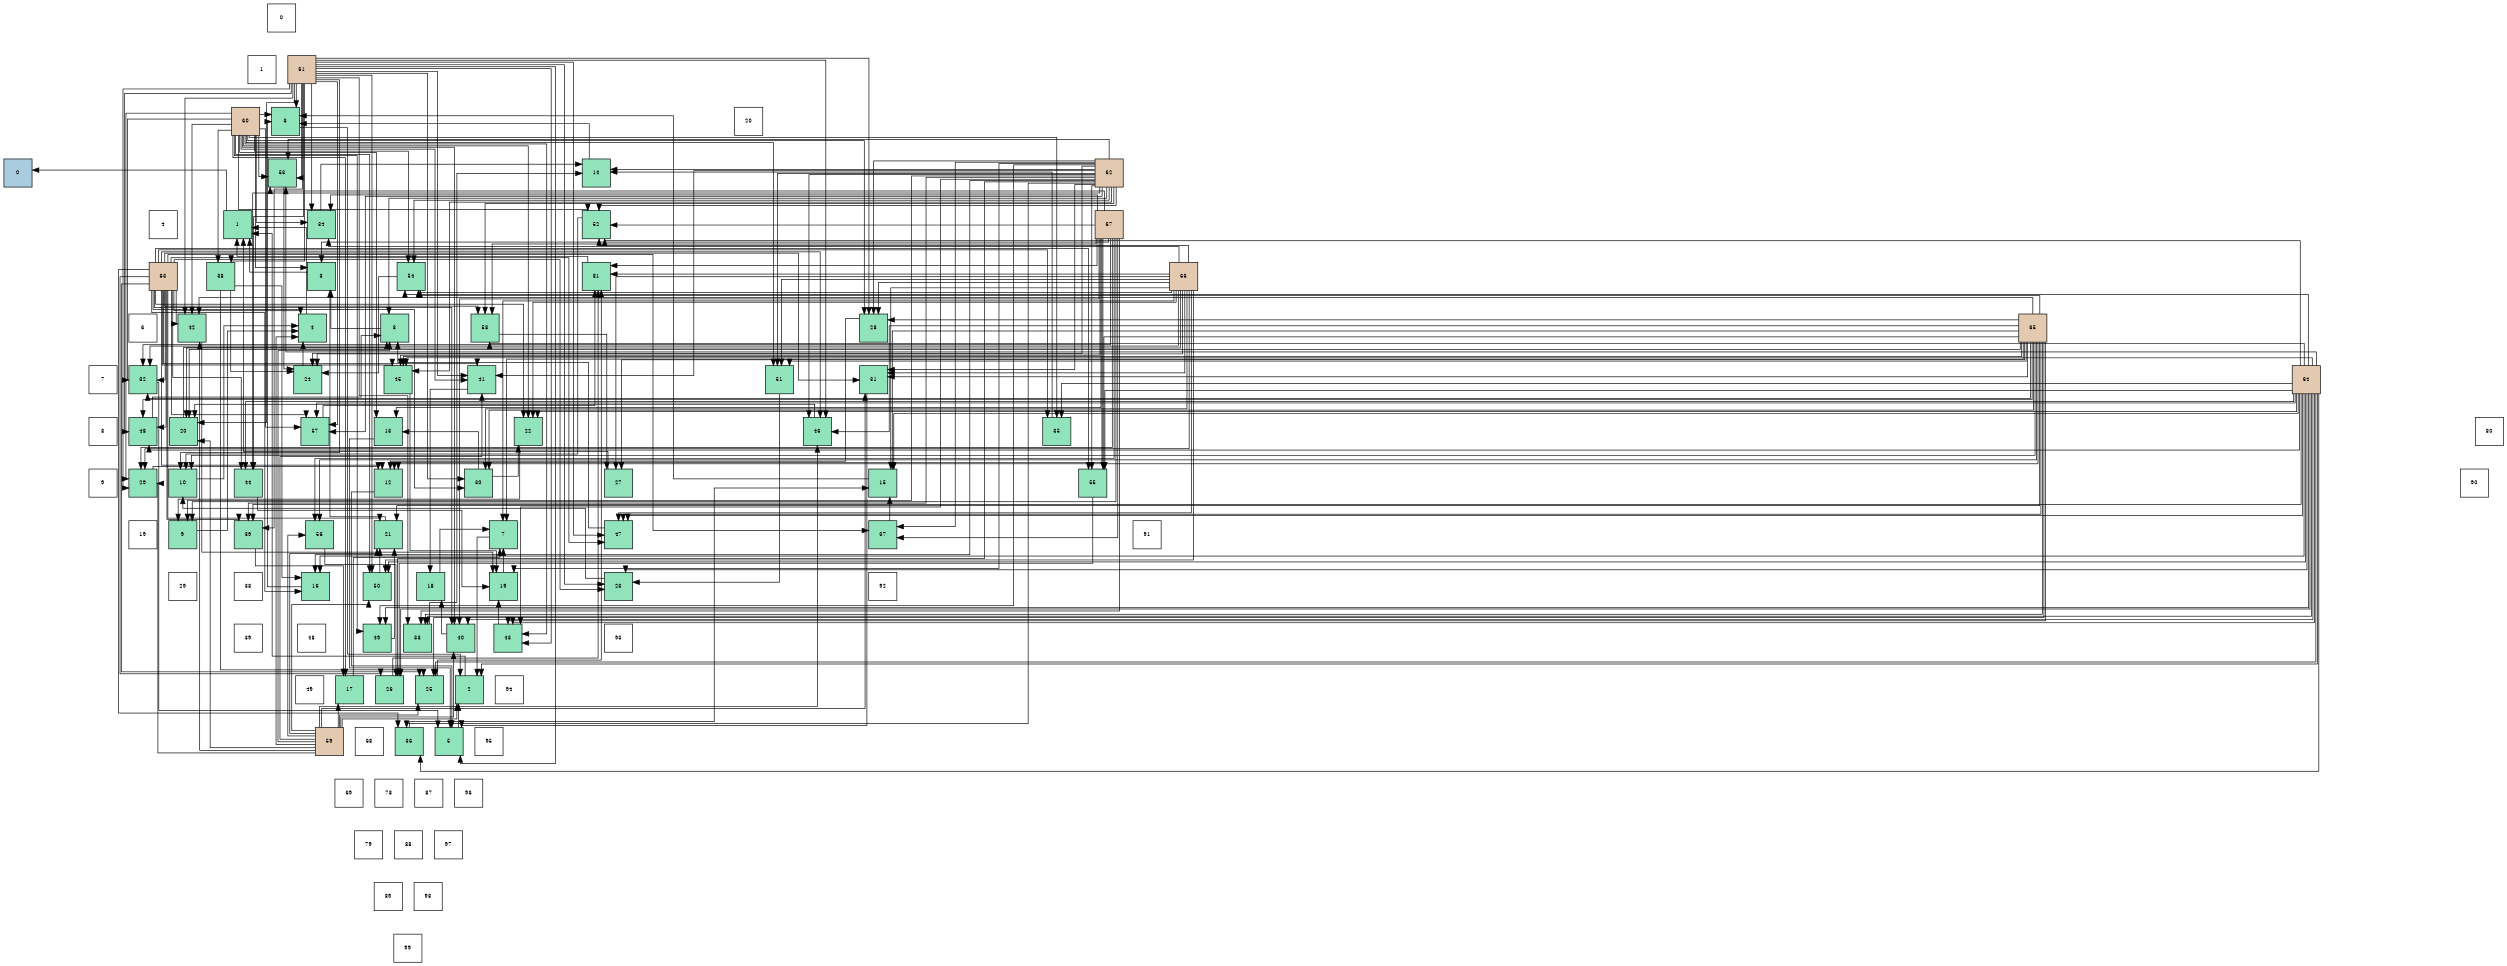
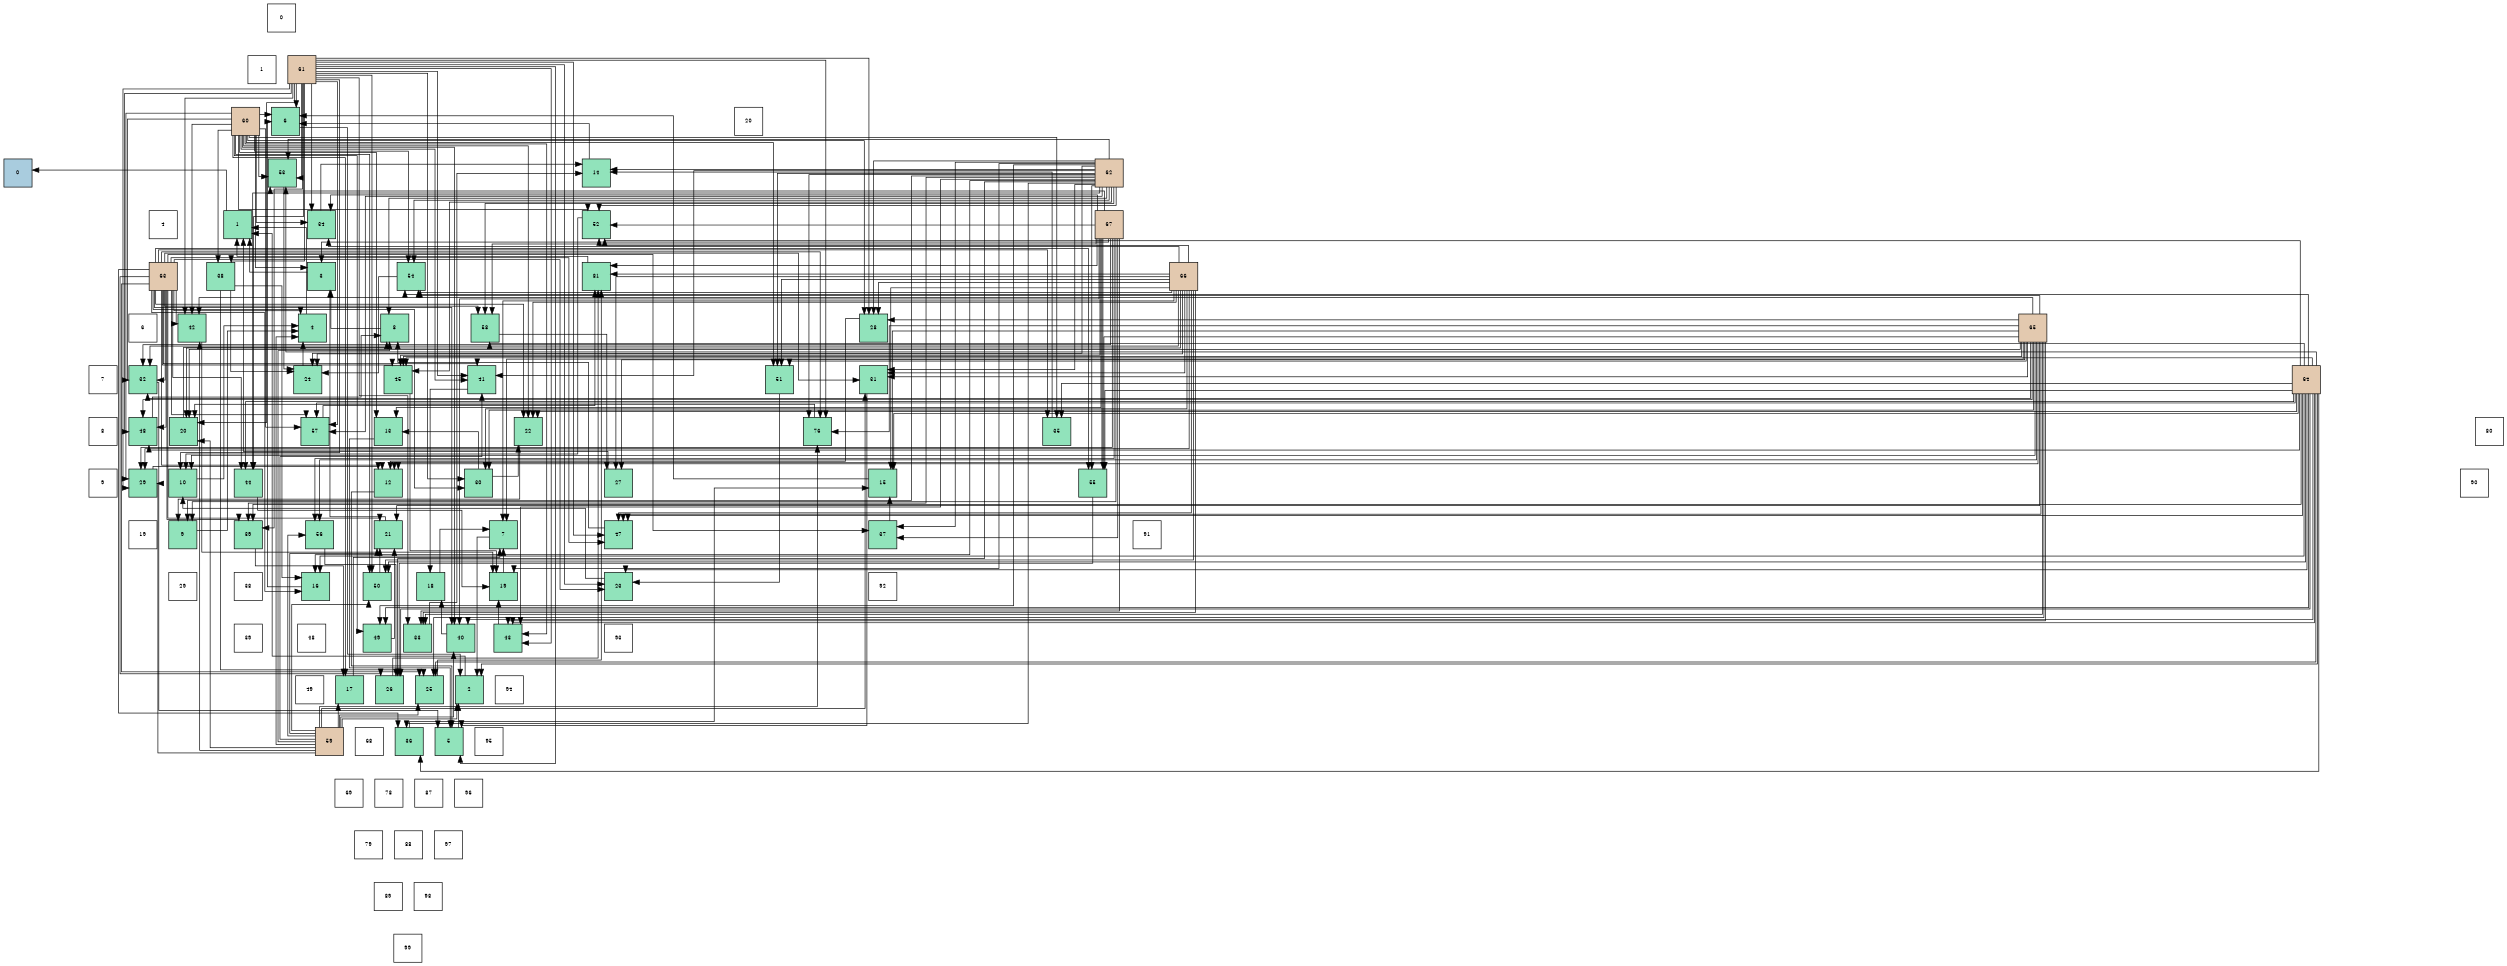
  digraph {
    rank=same
    rankdir=TB
    splines=ortho
    node [fillcolor="#91e3bb" fixedsize=true fontsize=8 shape=square style=filled]
    edge [constraint=false style=vis]
    n1 [fillcolor="#ffffff" label=0 width=0.6]
    n2 [fillcolor="#ffffff" label=1 width=0.6]
    n3 [fillcolor="#e3c9af" label=61 width=0.6]
    n4 [fillcolor="#e3c9af" label=60 width=0.6]
    n5 [label=6 width=0.6]
    n6 [label=53 width=0.6]
    n7 [label=38 width=0.6]
    n8 [label=42 width=0.6]
    n9 [label=29 width=0.6]
    n10 [label=34 width=0.6]
    n11 [label=57 width=0.6]
    n12 [label=41 width=0.6]
    n13 [label=28 width=0.6]
    n14 [label=50 width=0.6]
    n15 [label=43 width=0.6]
    n16 [label=48 width=0.6]
    n17 [label=44 width=0.6]
    n18 [label=39 width=0.6]
    n19 [label=30 width=0.6]
-   n20 [label=46 width=0.6]
+   n20 [label=76 width=0.6]
    n21 [label=47 width=0.6]
    n22 [label=23 width=0.6]
    n23 [fillcolor="#ffffff" label=20 width=0.6]
    n24 [label=20 width=0.6]
    n25 [label=10 width=0.6]
    n26 [label=33 width=0.6]
    n27 [label=5 width=0.6]
    n28 [fillcolor="#a9ccde" label=0 width=0.6]
    n29 [label=32 width=0.6]
    n30 [label=3 width=0.6]
    n31 [label=52 width=0.6]
    n32 [label=54 width=0.6]
    n33 [label=13 width=0.6]
    n34 [label=51 width=0.6]
    n35 [label=22 width=0.6]
    n36 [label=49 width=0.6]
    n37 [label=17 width=0.6]
    n38 [label=35 width=0.6]
    n39 [label=40 width=0.6]
    n40 [label=14 width=0.6]
    n41 [label=2 width=0.6]
    n42 [fillcolor="#ffffff" label=4 width=0.6]
    n43 [label=1 width=0.6]
    n44 [label=24 width=0.6]
    n45 [label=4 width=0.6]
    n46 [label=16 width=0.6]
    n47 [label=25 width=0.6]
    n48 [label=19 width=0.6]
    n49 [label=12 width=0.6]
    n50 [fillcolor="#ffffff" label=19 width=0.6]
    n51 [label=9 width=0.6]
    n52 [label=8 width=0.6]
    n53 [label=81 width=0.6]
    n54 [label=58 width=0.6]
    n55 [label=18 width=0.6]
    n56 [label=31 width=0.6]
    n57 [label=27 width=0.6]
    n58 [label=21 width=0.6]
    n59 [label=26 width=0.6]
    n60 [fillcolor="#e3c9af" label=59 width=0.6]
    n61 [label=7 width=0.6]
    n62 [fillcolor="#ffffff" label=68 width=0.6]
    n63 [label=55 width=0.6]
    n64 [label=15 width=0.6]
    n65 [fillcolor="#ffffff" label=94 width=0.6]
    n66 [fillcolor="#e3c9af" label=63 width=0.6]
    n67 [fillcolor="#ffffff" label=6 width=0.6]
    n68 [label=45 width=0.6]
    n69 [label=36 width=0.6]
    n70 [label=37 width=0.6]
    n71 [fillcolor="#ffffff" label=7 width=0.6]
    n72 [label=56 width=0.6]
    n73 [fillcolor="#ffffff" label=38 width=0.6]
    n74 [fillcolor="#ffffff" label=48 width=0.6]
    n75 [fillcolor="#ffffff" label=78 width=0.6]
    n76 [fillcolor="#ffffff" label=87 width=0.6]
    n77 [fillcolor="#ffffff" label=91 width=0.6]
    n78 [fillcolor="#ffffff" label=92 width=0.6]
    n79 [fillcolor="#ffffff" label=93 width=0.6]
    n80 [fillcolor="#ffffff" label=8 width=0.6]
    n81 [fillcolor="#ffffff" label=9 width=0.6]
    n82 [fillcolor="#ffffff" label=29 width=0.6]
    n83 [fillcolor="#e3c9af" label=62 width=0.6]
    n84 [fillcolor="#ffffff" label=96 width=0.6]
    n85 [fillcolor="#ffffff" label=95 width=0.6]
    n86 [fillcolor="#ffffff" label=39 width=0.6]
    n87 [fillcolor="#e3c9af" label=67 width=0.6]
    n88 [fillcolor="#ffffff" label=49 width=0.6]
    n89 [fillcolor="#e3c9af" label=66 width=0.6]
    n90 [fillcolor="#e3c9af" label=65 width=0.6]
    n91 [fillcolor="#ffffff" label=69 width=0.6]
    n92 [fillcolor="#e3c9af" label=64 width=0.6]
    n93 [fillcolor="#ffffff" label=79 width=0.6]
    n94 [fillcolor="#ffffff" label=80 width=0.6]
    n95 [fillcolor="#ffffff" label=88 width=0.6]
    n96 [fillcolor="#ffffff" label=89 width=0.6]
    n97 [fillcolor="#ffffff" label=90 width=0.6]
    n98 [fillcolor="#ffffff" label=97 width=0.6]
    n99 [fillcolor="#ffffff" label=98 width=0.6]
    n100 [fillcolor="#ffffff" label=99 width=0.6]
    n1 -> n2 [constraint=true style=invis]
    n1 -> n3 [constraint=true style=invis]
    n2 -> n4 [constraint=true style=invis]
    n2 -> n5 [constraint=true style=invis]
    n3 -> n5
    n3 -> n5 [constraint=true style=invis]
    n3 -> n6
    n3 -> n7
    n3 -> n8
    n3 -> n9
    n3 -> n10
    n3 -> n11
    n3 -> n12
    n3 -> n13
    n3 -> n14
    n3 -> n15
    n3 -> n16
    n3 -> n17
    n3 -> n18
    n3 -> n19
    n3 -> n20
    n3 -> n21
    n3 -> n22
    n3 -> n23 [constraint=true style=invis]
    n3 -> n24
    n3 -> n25
    n3 -> n26
    n3 -> n27
    n4 -> n5
    n4 -> n6
    n4 -> n6 [constraint=true style=invis]
    n4 -> n7
    n4 -> n8
    n4 -> n9
    n4 -> n10
    n4 -> n11
    n4 -> n12
    n4 -> n13
    n4 -> n14
    n4 -> n15
    n4 -> n28 [constraint=true style=invis]
    n4 -> n29
    n4 -> n30
    n4 -> n31
    n4 -> n32
    n4 -> n33
    n4 -> n34
    n4 -> n35
    n4 -> n36
    n4 -> n37
    n4 -> n38
    n4 -> n39
    n5 -> n6 [constraint=true style=invis]
    n5 -> n40 [constraint=true style=invis]
    n5 -> n41
    n6 -> n10 [constraint=true style=invis]
    n6 -> n43 [constraint=true style=invis]
    n6 -> n44
    n7 -> n8 [constraint=true style=invis]
    n7 -> n44
    n7 -> n45 [constraint=true style=invis]
    n7 -> n46
    n7 -> n47
    n8 -> n29 [constraint=true style=invis]
    n8 -> n44 [constraint=true style=invis]
    n8 -> n48
    n9 -> n49
    n9 -> n50 [constraint=true style=invis]
    n9 -> n51 [constraint=true style=invis]
    n10 -> n30 [constraint=true style=invis]
    n10 -> n32 [constraint=true style=invis]
    n10 -> n40
    n11 -> n17 [constraint=true style=invis]
    n11 -> n49 [constraint=true style=invis]
    n11 -> n53
    n12 -> n33 [constraint=true style=invis]
    n12 -> n35 [constraint=true style=invis]
    n12 -> n55
    n13 -> n34 [constraint=true style=invis]
    n13 -> n49
    n13 -> n56 [constraint=true style=invis]
    n14 -> n26 [constraint=true style=invis]
    n14 -> n36 [constraint=true style=invis]
    n14 -> n58
    n15 -> n41 [constraint=true style=invis]
    n15 -> n48
    n15 -> n65 [constraint=true style=invis]
    n16 -> n9 [constraint=true style=invis]
    n16 -> n25 [constraint=true style=invis]
    n16 -> n52
    n17 -> n18 [constraint=true style=invis]
    n17 -> n48
    n17 -> n72 [constraint=true style=invis]
    n18 -> n37
    n18 -> n46 [constraint=true style=invis]
    n18 -> n73 [constraint=true style=invis]
    n19 -> n33
    n19 -> n35
    n19 -> n58 [constraint=true style=invis]
    n19 -> n61 [constraint=true style=invis]
    n20 -> n24
    n20 -> n57 [constraint=true style=invis]
    n20 -> n64 [constraint=true style=invis]
    n21 -> n22 [constraint=true style=invis]
    n21 -> n48 [constraint=true style=invis]
    n21 -> n52
    n22 -> n15 [constraint=true style=invis]
    n22 -> n25
    n22 -> n79 [constraint=true style=invis]
    n23 -> n40 [constraint=true style=invis]
    n23 -> n83 [constraint=true style=invis]
    n24 -> n17 [constraint=true style=invis]
    n24 -> n25 [constraint=true style=invis]
    n24 -> n52
    n25 -> n18 [constraint=true style=invis]
    n25 -> n45
    n25 -> n51 [constraint=true style=invis]
    n26 -> n40
    n26 -> n47 [constraint=true style=invis]
    n26 -> n59 [constraint=true style=invis]
    n27 -> n41
    n27 -> n76 [constraint=true style=invis]
    n27 -> n84 [constraint=true style=invis]
    n28 -> n42 [constraint=true style=invis]
    n28 -> n43 [constraint=true style=invis]
    n29 -> n16 [constraint=true style=invis]
    n29 -> n24 [constraint=true style=invis]
    n29 -> n27
    n30 -> n43
    n30 -> n45 [constraint=true style=invis]
    n30 -> n52 [constraint=true style=invis]
    n31 -> n25
    n31 -> n32 [constraint=true style=invis]
    n31 -> n53 [constraint=true style=invis]
    n32 -> n44
    n32 -> n52 [constraint=true style=invis]
    n32 -> n54 [constraint=true style=invis]
    n33 -> n19 [constraint=true style=invis]
    n33 -> n27
    n33 -> n49 [constraint=true style=invis]
    n34 -> n20 [constraint=true style=invis]
    n34 -> n22
    n34 -> n35 [constraint=true style=invis]
    n35 -> n19 [constraint=true style=invis]
    n35 -> n51
    n35 -> n57 [constraint=true style=invis]
    n36 -> n37 [constraint=true style=invis]
    n36 -> n58
    n36 -> n59 [constraint=true style=invis]
    n37 -> n60 [constraint=true style=invis]
    n37 -> n61
    n37 -> n62 [constraint=true style=invis]
    n38 -> n40
    n38 -> n63 [constraint=true style=invis]
    n38 -> n64 [constraint=true style=invis]
    n39 -> n41 [constraint=true style=invis]
    n39 -> n47 [constraint=true style=invis]
    n39 -> n55
    n40 -> n5
    n40 -> n10 [constraint=true style=invis]
    n40 -> n31 [constraint=true style=invis]
    n41 -> n27 [constraint=true style=invis]
    n41 -> n43
    n41 -> n85 [constraint=true style=invis]
    n42 -> n7 [constraint=true style=invis]
    n42 -> n66 [constraint=true style=invis]
    n43 -> n7 [constraint=true style=invis]
    n43 -> n28
    n43 -> n30 [constraint=true style=invis]
    n44 -> n11 [constraint=true style=invis]
    n44 -> n24 [constraint=true style=invis]
    n44 -> n45
    n45 -> n43
    n45 -> n44 [constraint=true style=invis]
    n45 -> n68 [constraint=true style=invis]
    n46 -> n5
    n46 -> n36 [constraint=true style=invis]
    n46 -> n74 [constraint=true style=invis]
    n47 -> n27 [constraint=true style=invis]
    n47 -> n53
    n47 -> n69 [constraint=true style=invis]
    n48 -> n15 [constraint=true style=invis]
    n48 -> n39 [constraint=true style=invis]
    n48 -> n61
    n49 -> n27
    n49 -> n58 [constraint=true style=invis]
    n49 -> n72 [constraint=true style=invis]
    n50 -> n82 [constraint=true style=invis]
    n51 -> n45
    n51 -> n73 [constraint=true style=invis]
    n51 -> n82 [constraint=true style=invis]
    n52 -> n12 [constraint=true style=invis]
    n52 -> n30
    n52 -> n68 [constraint=true style=invis]
    n53 -> n13 [constraint=true style=invis]
    n53 -> n43
    n53 -> n54 [constraint=true style=invis]
    n54 -> n12 [constraint=true style=invis]
    n54 -> n34 [constraint=true style=invis]
    n54 -> n57
    n55 -> n26 [constraint=true style=invis]
    n55 -> n39 [constraint=true style=invis]
    n55 -> n61
    n56 -> n20 [constraint=true style=invis]
    n56 -> n27
    n56 -> n38 [constraint=true style=invis]
    n57 -> n21 [constraint=true style=invis]
    n57 -> n43
    n57 -> n61 [constraint=true style=invis]
    n58 -> n14 [constraint=true style=invis]
    n58 -> n30
    n58 -> n55 [constraint=true style=invis]
    n59 -> n53
    n59 -> n62 [constraint=true style=invis]
    n59 -> n69 [constraint=true style=invis]
    n60 -> n8
    n60 -> n9
    n60 -> n12
    n60 -> n14
    n60 -> n20
    n60 -> n24
    n60 -> n37
    n60 -> n39
    n60 -> n41
    n60 -> n45
    n60 -> n47
    n60 -> n52
    n60 -> n56
    n60 -> n58
    n60 -> n72
    n60 -> n91 [constraint=true style=invis]
    n61 -> n41
    n61 -> n48 [constraint=true style=invis]
    n61 -> n55 [constraint=true style=invis]
    n62 -> n75 [constraint=true style=invis]
    n62 -> n91 [constraint=true style=invis]
    n63 -> n59
    n63 -> n70 [constraint=true style=invis]
    n63 -> n77 [constraint=true style=invis]
    n64 -> n5
    n64 -> n21 [constraint=true style=invis]
    n64 -> n70 [constraint=true style=invis]
    n65 -> n85 [constraint=true style=invis]
    n66 -> n8
    n66 -> n8 [constraint=true style=invis]
    n66 -> n11
    n66 -> n12
    n66 -> n16
    n66 -> n17
    n66 -> n18
    n66 -> n19
    n66 -> n20
    n66 -> n21
    n66 -> n22
    n66 -> n29
    n66 -> n35
    n66 -> n38
    n66 -> n39
    n66 -> n45
    n66 -> n46
    n66 -> n47
    n66 -> n49
    n66 -> n54
    n66 -> n56
    n66 -> n58
    n66 -> n59
    n66 -> n63
    n66 -> n67 [constraint=true style=invis]
    n66 -> n68
    n66 -> n69
    n66 -> n70
    n67 -> n29 [constraint=true style=invis]
    n67 -> n71 [constraint=true style=invis]
    n68 -> n11 [constraint=true style=invis]
    n68 -> n33 [constraint=true style=invis]
    n68 -> n48
    n69 -> n64
    n69 -> n75 [constraint=true style=invis]
    n69 -> n76 [constraint=true style=invis]
    n70 -> n22 [constraint=true style=invis]
    n70 -> n64
    n70 -> n78 [constraint=true style=invis]
    n71 -> n16 [constraint=true style=invis]
    n71 -> n80 [constraint=true style=invis]
    n72 -> n14 [constraint=true style=invis]
    n72 -> n46 [constraint=true style=invis]
    n72 -> n59
    n73 -> n74 [constraint=true style=invis]
    n73 -> n86 [constraint=true style=invis]
    n74 -> n37 [constraint=true style=invis]
    n74 -> n88 [constraint=true style=invis]
    n75 -> n93 [constraint=true style=invis]
    n75 -> n95 [constraint=true style=invis]
    n76 -> n95 [constraint=true style=invis]
    n76 -> n98 [constraint=true style=invis]
    n77 -> n78 [constraint=true style=invis]
    n78 -> n79 [constraint=true style=invis]
    n79 -> n65 [constraint=true style=invis]
    n80 -> n9 [constraint=true style=invis]
    n80 -> n81 [constraint=true style=invis]
    n81 -> n50 [constraint=true style=invis]
    n82 -> n86 [constraint=true style=invis]
    n83 -> n6
    n83 -> n11
    n83 -> n12
    n83 -> n13
    n83 -> n15
    n83 -> n17
    n83 -> n18
    n83 -> n20
    n83 -> n31
    n83 -> n31 [constraint=true style=invis]
    n83 -> n32
    n83 -> n34
    n83 -> n36
    n83 -> n40
    n83 -> n44
    n83 -> n46
    n83 -> n48
    n83 -> n51
    n83 -> n52
    n83 -> n54
    n83 -> n56
    n83 -> n59
    n83 -> n63
    n83 -> n68
    n83 -> n69
    n83 -> n70
    n83 -> n87 [constraint=true style=invis]
    n84 -> n98 [constraint=true style=invis]
    n85 -> n84 [constraint=true style=invis]
    n86 -> n88 [constraint=true style=invis]
    n87 -> n6
    n87 -> n9
    n87 -> n10
    n87 -> n26
    n87 -> n29
    n87 -> n30
    n87 -> n31
    n87 -> n33
    n87 -> n39
    n87 -> n49
    n87 -> n51
    n87 -> n53
    n87 -> n53 [constraint=true style=invis]
    n87 -> n54
    n87 -> n63
    n87 -> n68
    n87 -> n70
    n87 -> n72
    n87 -> n89 [constraint=true style=invis]
    n88 -> n60 [constraint=true style=invis]
    n89 -> n9
    n89 -> n10
    n89 -> n13
    n89 -> n13 [constraint=true style=invis]
    n89 -> n14
    n89 -> n19
    n89 -> n21
    n89 -> n24
    n89 -> n29
    n89 -> n31
    n89 -> n32
    n89 -> n34
    n89 -> n35
    n89 -> n44
    n89 -> n53
    n89 -> n56
    n89 -> n57
    n89 -> n61
    n89 -> n64
    n89 -> n90 [constraint=true style=invis]
    n90 -> n8
    n90 -> n13
    n90 -> n15
    n90 -> n16
    n90 -> n19
    n90 -> n20
    n90 -> n21
    n90 -> n24
    n90 -> n25
    n90 -> n26
    n90 -> n29
    n90 -> n32
    n90 -> n34
    n90 -> n47
    n90 -> n49
    n90 -> n56
    n90 -> n56 [constraint=true style=invis]
    n90 -> n57
    n90 -> n58
    n90 -> n61
    n90 -> n63
    n90 -> n64
    n90 -> n68
    n90 -> n72
    n90 -> n92 [constraint=true style=invis]
    n91 -> n93 [constraint=true style=invis]
    n92 -> n6
    n92 -> n11
    n92 -> n14
    n92 -> n15
    n92 -> n16
    n92 -> n17
    n92 -> n18
    n92 -> n21
    n92 -> n22
-   n92 -> n26
+   n89 -> n26
    n92 -> n31
    n92 -> n32
    n92 -> n35
    n92 -> n36
    n92 -> n38
    n92 -> n38 [constraint=true style=invis]
    n92 -> n39
    n92 -> n41
    n92 -> n46
    n92 -> n47
    n92 -> n54
    n92 -> n59
    n92 -> n63
    n92 -> n64
    n92 -> n68
    n92 -> n69
    n92 -> n94 [constraint=true style=invis]
    n93 -> n96 [constraint=true style=invis]
    n94 -> n63 [constraint=true style=invis]
    n94 -> n97 [constraint=true style=invis]
    n95 -> n96 [constraint=true style=invis]
    n95 -> n99 [constraint=true style=invis]
    n96 -> n100 [constraint=true style=invis]
    n97 -> n77 [constraint=true style=invis]
    n98 -> n99 [constraint=true style=invis]
    n99 -> n100 [constraint=true style=invis]
  }
